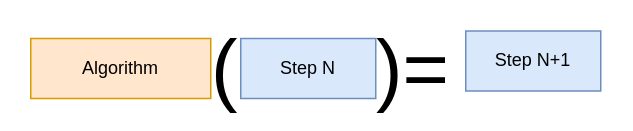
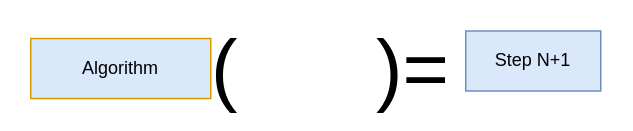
  <mxCell id="0" />
  <mxCell id="1" parent="0" />
- <mxCell id="2" value="Algorithm" style="rounded=0;whiteSpace=wrap;html=1;fillColor=#ffe6cc;strokeColor=#d79b00;" parent="1" vertex="1"><mxGeometry x="20" y="25" width="120" height="40" as="geometry" /></mxCell>
+ <mxCell id="2" value="Algorithm" style="rounded=0;whiteSpace=wrap;html=1;fillColor=#dae8fc;strokeColor=#d79b00;" parent="1" vertex="1"><mxGeometry x="20" y="25" width="120" height="40" as="geometry" /></mxCell>
  <mxCell id="3" value="(" style="text;html=1;strokeColor=none;fillColor=none;align=center;verticalAlign=middle;whiteSpace=wrap;rounded=0;fontSize=53;" parent="1" vertex="1"><mxGeometry x="139" y="25" width="21" height="40" as="geometry" /></mxCell>
- <mxCell id="4" value="Step N" style="rounded=0;whiteSpace=wrap;html=1;fillColor=#dae8fc;strokeColor=#6c8ebf;" parent="1" vertex="1"><mxGeometry x="160" y="25" width="90" height="40" as="geometry" /></mxCell>
  <mxCell id="5" value=")=" style="text;html=1;strokeColor=none;fillColor=none;align=center;verticalAlign=middle;whiteSpace=wrap;rounded=0;fontSize=53;" parent="1" vertex="1"><mxGeometry x="250" y="25" width="50" height="40" as="geometry" /></mxCell>
  <mxCell id="6" value="Step N+1" style="rounded=0;whiteSpace=wrap;html=1;fillColor=#dae8fc;strokeColor=#6c8ebf;" parent="1" vertex="1"><mxGeometry x="310" y="20" width="90" height="40" as="geometry" /></mxCell>
